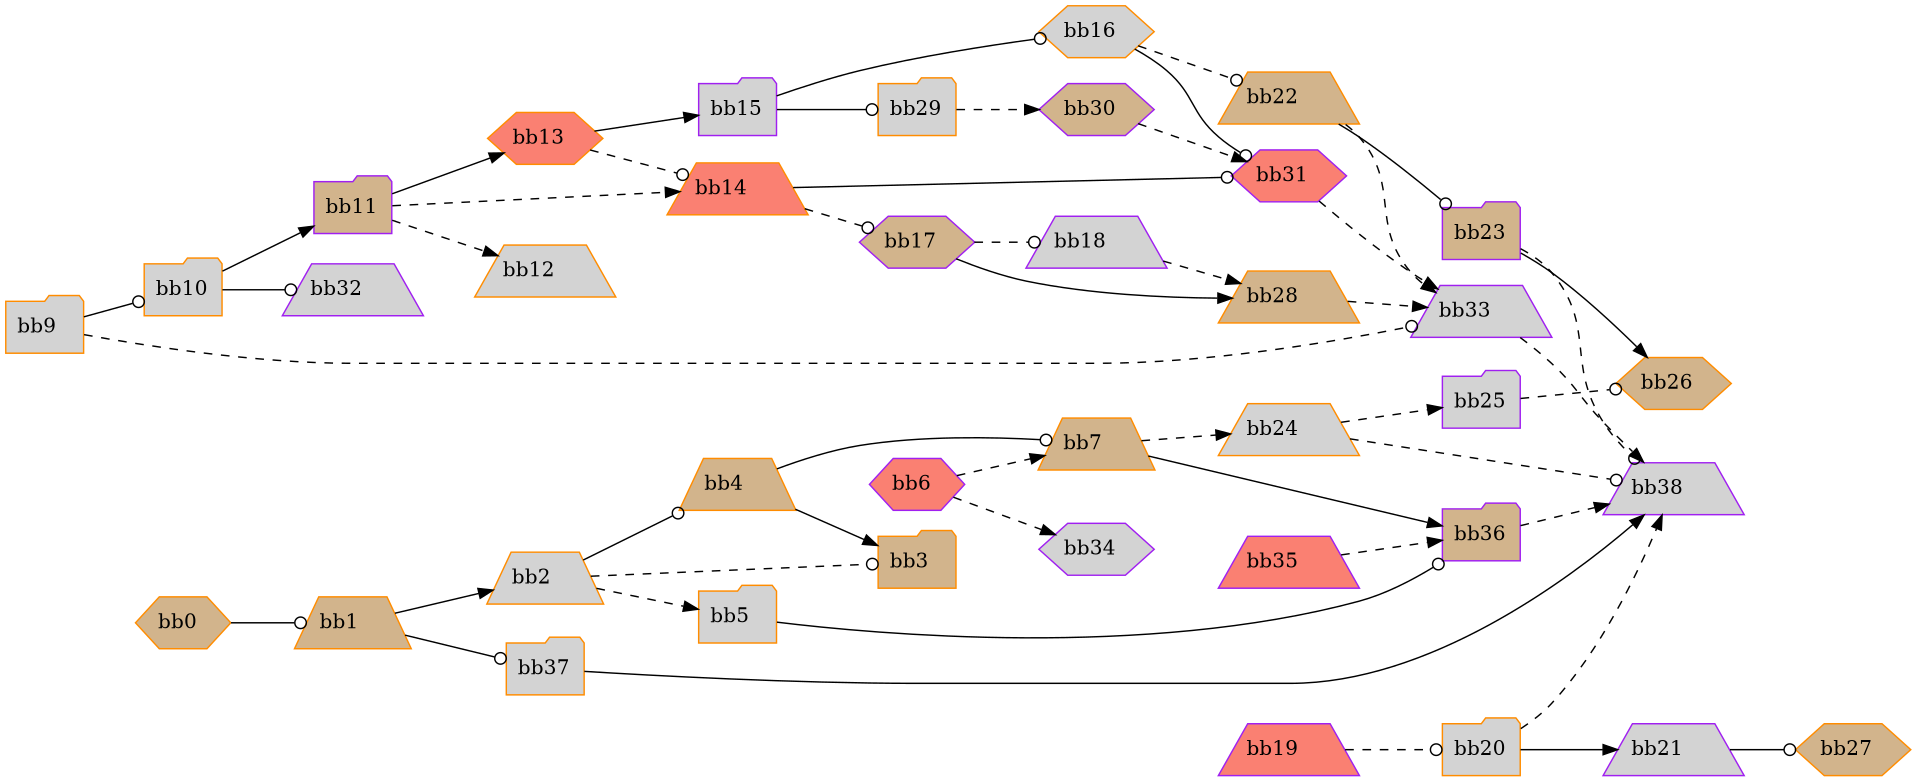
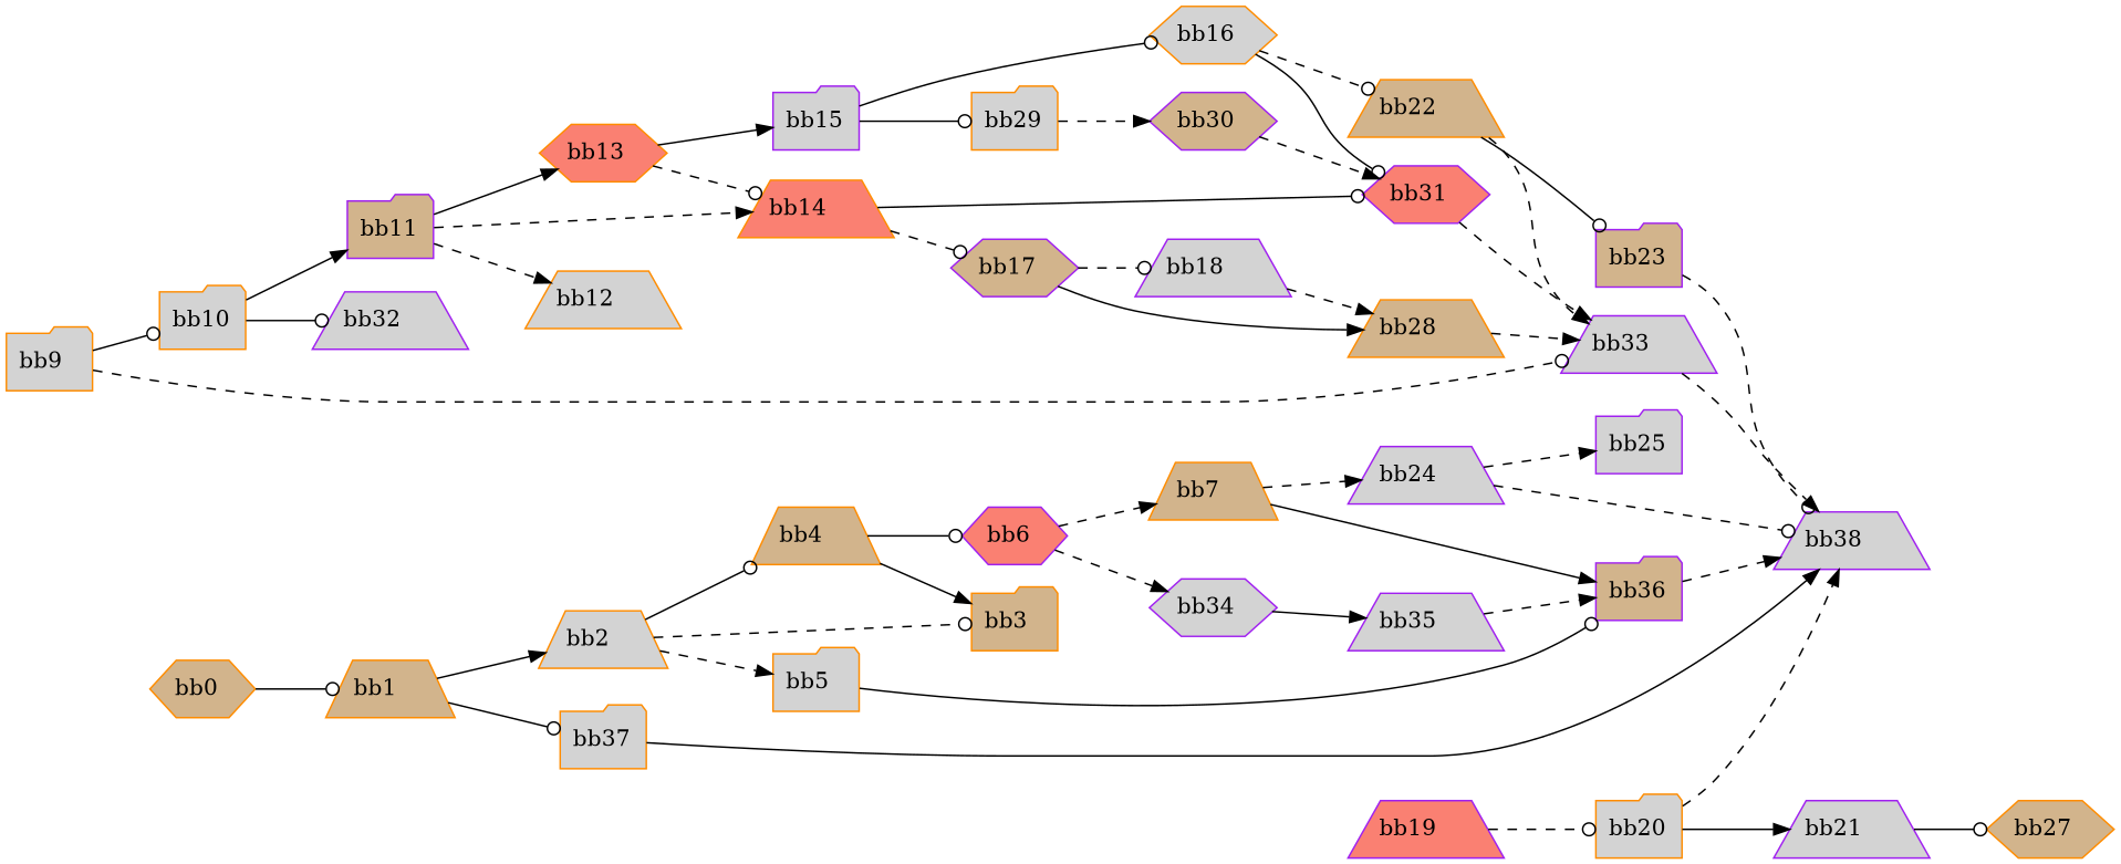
  digraph {
    rankdir=LR
    node [color=darkorange fillcolor=lightgrey shape=trapezium style=filled]
    edge [arrowhead=normal style=dashed]
    n1 [fillcolor=tan label="bb0\l" shape=hexagon]
    n2 [fillcolor=tan label="bb1\l"]
    n3 [label="bb2\l"]
    n4 [label="bb37\l" shape=folder]
    n5 [color=purple label="bb38\l"]
    n6 [fillcolor=tan label="bb3\l" shape=folder]
    n7 [fillcolor=tan label="bb4\l"]
    n8 [label="bb5\l" shape=folder]
    n9 [color=purple fillcolor=salmon label="bb6\l" shape=hexagon]
    n10 [color=purple fillcolor=tan label="bb36\l" shape=folder]
    n11 [fillcolor=tan label="bb7\l"]
    n12 [color=purple label="bb34\l" shape=hexagon]
-   n13 [label="bb24\l"]
-   n14 [color=purple fillcolor=salmon label="bb35\l"]
+   n13 [color=purple label="bb24\l"]
+   n14 [color=purple label="bb35\l"]
    n15 [color=purple label="bb25\l" shape=folder]
    n16 [label="bb9\l" shape=folder]
    n17 [color=purple label="bb33\l"]
    n18 [label="bb10\l" shape=folder]
    n19 [color=purple fillcolor=tan label="bb11\l" shape=folder]
    n20 [color=purple label="bb32\l"]
    n21 [label="bb12\l"]
    n22 [fillcolor=salmon label="bb13\l" shape=hexagon]
    n23 [fillcolor=salmon label="bb14\l"]
    n24 [color=purple label="bb15\l" shape=folder]
    n25 [color=purple fillcolor=tan label="bb17\l" shape=hexagon]
    n26 [color=purple fillcolor=salmon label="bb31\l" shape=hexagon]
    n27 [label="bb16\l" shape=hexagon]
    n28 [label="bb29\l" shape=folder]
    n29 [color=purple label="bb18\l"]
    n30 [fillcolor=tan label="bb28\l"]
    n31 [fillcolor=tan label="bb22\l"]
    n32 [color=purple fillcolor=tan label="bb30\l" shape=hexagon]
    n33 [color=purple fillcolor=tan label="bb23\l" shape=folder]
    n34 [color=purple fillcolor=salmon label="bb19\l"]
    n35 [label="bb20\l" shape=folder]
    n36 [color=purple label="bb21\l"]
    n37 [fillcolor=tan label="bb27\l" shape=hexagon]
-   n38 [fillcolor=tan label="bb26\l" shape=hexagon]
    n1 -> n2 [arrowhead=odot style=solid]
    n2 -> n3 [style=solid]
    n2 -> n4 [arrowhead=odot style=solid]
    n3 -> n6 [arrowhead=odot]
    n3 -> n7 [arrowhead=odot style=solid]
    n3 -> n8
    n4 -> n5 [style=solid]
    n7 -> n6 [style=solid]
-   n7 -> n11 [arrowhead=odot style=solid]
+   n7 -> n9 [arrowhead=odot style=solid]
    n8 -> n10 [arrowhead=odot style=solid]
    n9 -> n11
    n9 -> n12
    n10 -> n5
    n11 -> n10 [style=solid]
    n11 -> n13
+   n12 -> n14 [style=solid]
    n13 -> n5 [arrowhead=odot]
    n13 -> n15
    n14 -> n10
-   n15 -> n38 [arrowhead=odot]
    n16 -> n17 [arrowhead=odot]
    n16 -> n18 [arrowhead=odot style=solid]
    n17 -> n5
    n18 -> n19 [style=solid]
    n18 -> n20 [arrowhead=odot style=solid]
    n19 -> n21
    n19 -> n22 [style=solid]
    n19 -> n23
    n22 -> n23 [arrowhead=odot]
    n22 -> n24 [style=solid]
    n23 -> n25 [arrowhead=odot]
    n23 -> n26 [arrowhead=odot style=solid]
    n24 -> n27 [arrowhead=odot style=solid]
    n24 -> n28 [arrowhead=odot style=solid]
    n25 -> n29 [arrowhead=odot]
    n25 -> n30 [style=solid]
    n26 -> n17
    n27 -> n26 [arrowhead=odot style=solid]
    n27 -> n31 [arrowhead=odot]
    n28 -> n32
    n29 -> n30
    n30 -> n17
    n31 -> n17
    n31 -> n33 [arrowhead=odot style=solid]
    n32 -> n26
    n33 -> n5 [arrowhead=odot]
-   n33 -> n38 [style=solid]
    n34 -> n35 [arrowhead=odot]
    n35 -> n5
    n35 -> n36 [style=solid]
    n36 -> n37 [arrowhead=odot style=solid]
  }
